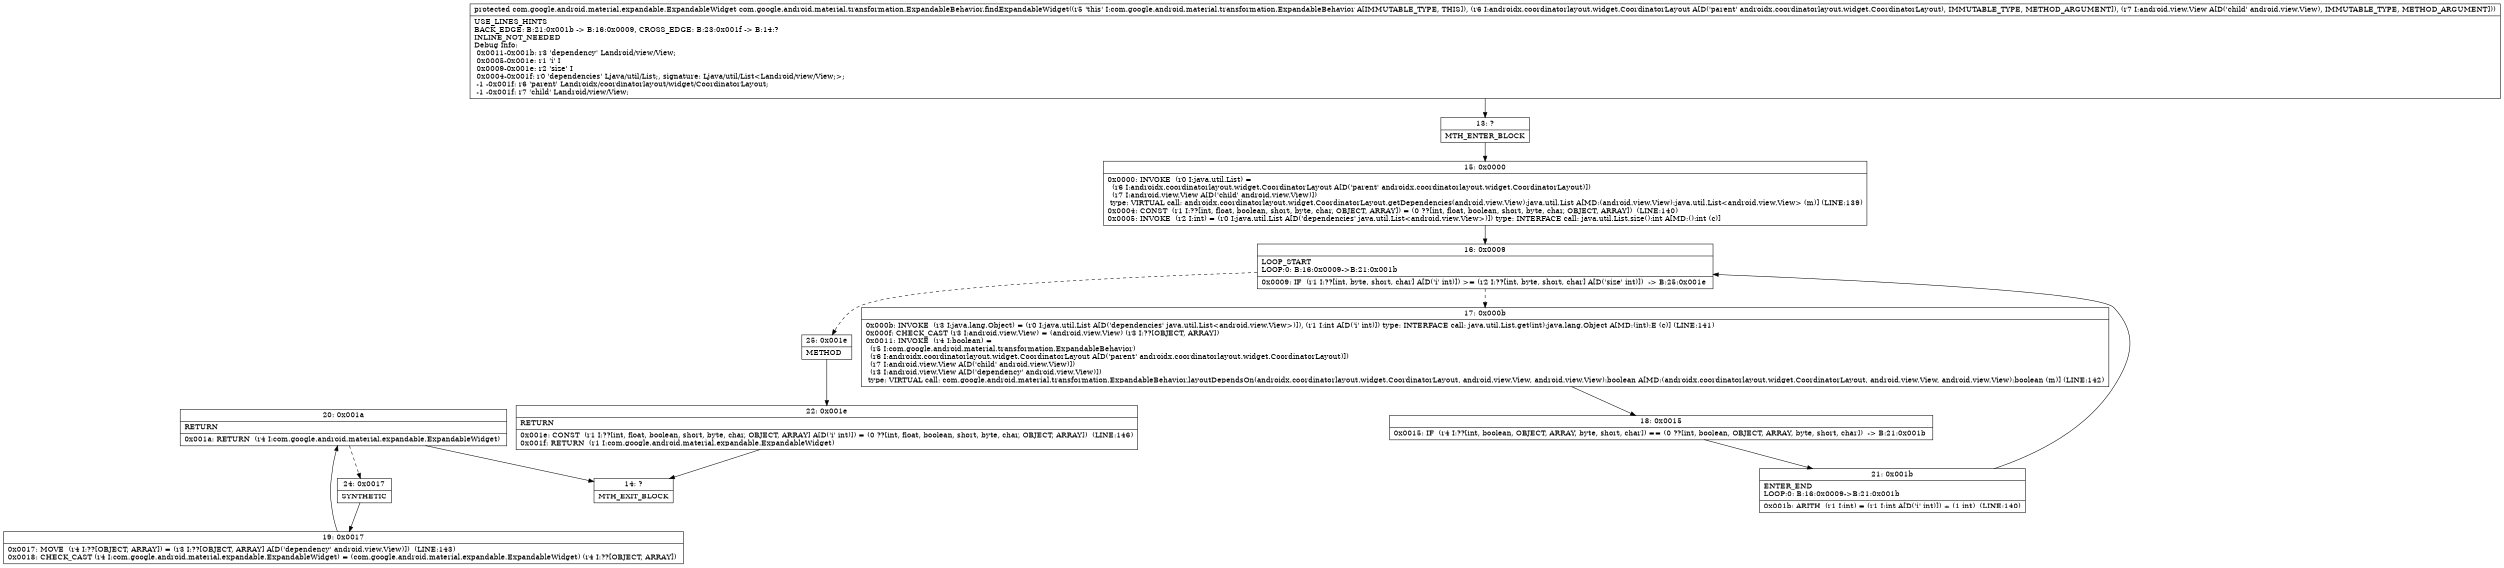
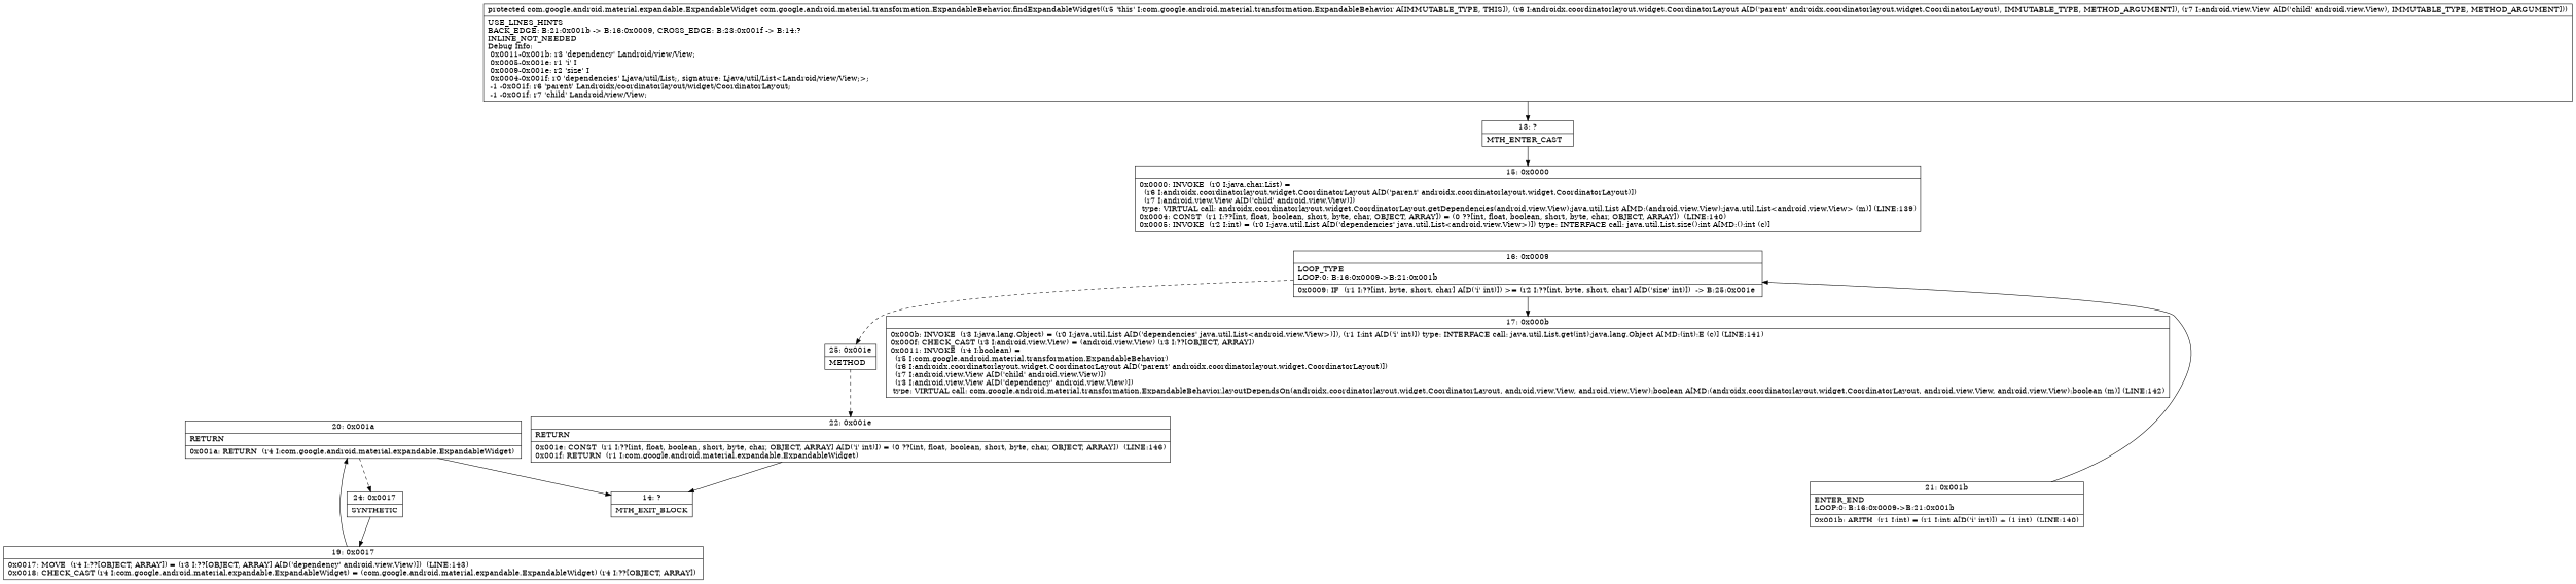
  digraph {
    node [shape=record]
-   n1 [label="{13\:\ ?|MTH_ENTER_BLOCK\l}"]
-   n2 [label="{15\:\ 0x0000|0x0000: INVOKE  (r0 I:java.util.List) = \l  (r6 I:androidx.coordinatorlayout.widget.CoordinatorLayout A[D('parent' androidx.coordinatorlayout.widget.CoordinatorLayout)])\l  (r7 I:android.view.View A[D('child' android.view.View)])\l type: VIRTUAL call: androidx.coordinatorlayout.widget.CoordinatorLayout.getDependencies(android.view.View):java.util.List A[MD:(android.view.View):java.util.List\<android.view.View\> (m)] (LINE:139)\l0x0004: CONST  (r1 I:??[int, float, boolean, short, byte, char, OBJECT, ARRAY]) = (0 ??[int, float, boolean, short, byte, char, OBJECT, ARRAY])  (LINE:140)\l0x0005: INVOKE  (r2 I:int) = (r0 I:java.util.List A[D('dependencies' java.util.List\<android.view.View\>)]) type: INTERFACE call: java.util.List.size():int A[MD:():int (c)]\l}"]
-   n3 [label="{16\:\ 0x0009|LOOP_START\lLOOP:0: B:16:0x0009\-\>B:21:0x001b\l|0x0009: IF  (r1 I:??[int, byte, short, char] A[D('i' int)]) \>= (r2 I:??[int, byte, short, char] A[D('size' int)])  \-\> B:25:0x001e \l}"]
+   n1 [label="{13\:\ ?|MTH_ENTER_CAST\l}"]
+   n2 [label="{15\:\ 0x0000|0x0000: INVOKE  (r0 I:java.char.List) = \l  (r6 I:androidx.coordinatorlayout.widget.CoordinatorLayout A[D('parent' androidx.coordinatorlayout.widget.CoordinatorLayout)])\l  (r7 I:android.view.View A[D('child' android.view.View)])\l type: VIRTUAL call: androidx.coordinatorlayout.widget.CoordinatorLayout.getDependencies(android.view.View):java.util.List A[MD:(android.view.View):java.util.List\<android.view.View\> (m)] (LINE:139)\l0x0004: CONST  (r1 I:??[int, float, boolean, short, byte, char, OBJECT, ARRAY]) = (0 ??[int, float, boolean, short, byte, char, OBJECT, ARRAY])  (LINE:140)\l0x0005: INVOKE  (r2 I:int) = (r0 I:java.util.List A[D('dependencies' java.util.List\<android.view.View\>)]) type: INTERFACE call: java.util.List.size():int A[MD:():int (c)]\l}"]
+   n3 [label="{16\:\ 0x0009|LOOP_TYPE\lLOOP:0: B:16:0x0009\-\>B:21:0x001b\l|0x0009: IF  (r1 I:??[int, byte, short, char] A[D('i' int)]) \>= (r2 I:??[int, byte, short, char] A[D('size' int)])  \-\> B:25:0x001e \l}"]
    n4 [label="{17\:\ 0x000b|0x000b: INVOKE  (r3 I:java.lang.Object) = (r0 I:java.util.List A[D('dependencies' java.util.List\<android.view.View\>)]), (r1 I:int A[D('i' int)]) type: INTERFACE call: java.util.List.get(int):java.lang.Object A[MD:(int):E (c)] (LINE:141)\l0x000f: CHECK_CAST (r3 I:android.view.View) = (android.view.View) (r3 I:??[OBJECT, ARRAY]) \l0x0011: INVOKE  (r4 I:boolean) = \l  (r5 I:com.google.android.material.transformation.ExpandableBehavior)\l  (r6 I:androidx.coordinatorlayout.widget.CoordinatorLayout A[D('parent' androidx.coordinatorlayout.widget.CoordinatorLayout)])\l  (r7 I:android.view.View A[D('child' android.view.View)])\l  (r3 I:android.view.View A[D('dependency' android.view.View)])\l type: VIRTUAL call: com.google.android.material.transformation.ExpandableBehavior.layoutDependsOn(androidx.coordinatorlayout.widget.CoordinatorLayout, android.view.View, android.view.View):boolean A[MD:(androidx.coordinatorlayout.widget.CoordinatorLayout, android.view.View, android.view.View):boolean (m)] (LINE:142)\l}"]
    n5 [label="{25\:\ 0x001e|METHOD\l}"]
-   n6 [label="{18\:\ 0x0015|0x0015: IF  (r4 I:??[int, boolean, OBJECT, ARRAY, byte, short, char]) == (0 ??[int, boolean, OBJECT, ARRAY, byte, short, char])  \-\> B:21:0x001b \l}"]
    n7 [label="{22\:\ 0x001e|RETURN\l|0x001e: CONST  (r1 I:??[int, float, boolean, short, byte, char, OBJECT, ARRAY] A[D('i' int)]) = (0 ??[int, float, boolean, short, byte, char, OBJECT, ARRAY])  (LINE:146)\l0x001f: RETURN  (r1 I:com.google.android.material.expandable.ExpandableWidget) \l}"]
    n8 [label="{21\:\ 0x001b|ENTER_END\lLOOP:0: B:16:0x0009\-\>B:21:0x001b\l|0x001b: ARITH  (r1 I:int) = (r1 I:int A[D('i' int)]) + (1 int)  (LINE:140)\l}"]
    n9 [label="{24\:\ 0x0017|SYNTHETIC\l}"]
    n10 [label="{19\:\ 0x0017|0x0017: MOVE  (r4 I:??[OBJECT, ARRAY]) = (r3 I:??[OBJECT, ARRAY] A[D('dependency' android.view.View)])  (LINE:143)\l0x0018: CHECK_CAST (r4 I:com.google.android.material.expandable.ExpandableWidget) = (com.google.android.material.expandable.ExpandableWidget) (r4 I:??[OBJECT, ARRAY]) \l}"]
    n11 [label="{20\:\ 0x001a|RETURN\l|0x001a: RETURN  (r4 I:com.google.android.material.expandable.ExpandableWidget) \l}"]
    n12 [label="{14\:\ ?|MTH_EXIT_BLOCK\l}"]
    n13 [label="{protected com.google.android.material.expandable.ExpandableWidget com.google.android.material.transformation.ExpandableBehavior.findExpandableWidget((r5 'this' I:com.google.android.material.transformation.ExpandableBehavior A[IMMUTABLE_TYPE, THIS]), (r6 I:androidx.coordinatorlayout.widget.CoordinatorLayout A[D('parent' androidx.coordinatorlayout.widget.CoordinatorLayout), IMMUTABLE_TYPE, METHOD_ARGUMENT]), (r7 I:android.view.View A[D('child' android.view.View), IMMUTABLE_TYPE, METHOD_ARGUMENT]))  | USE_LINES_HINTS\lBACK_EDGE: B:21:0x001b \-\> B:16:0x0009, CROSS_EDGE: B:23:0x001f \-\> B:14:?\lINLINE_NOT_NEEDED\lDebug Info:\l  0x0011\-0x001b: r3 'dependency' Landroid\/view\/View;\l  0x0005\-0x001e: r1 'i' I\l  0x0009\-0x001e: r2 'size' I\l  0x0004\-0x001f: r0 'dependencies' Ljava\/util\/List;, signature: Ljava\/util\/List\<Landroid\/view\/View;\>;\l  \-1 \-0x001f: r6 'parent' Landroidx\/coordinatorlayout\/widget\/CoordinatorLayout;\l  \-1 \-0x001f: r7 'child' Landroid\/view\/View;\l}"]
    n1 -> n2
-   n2 -> n3
-   n3 -> n4 [style=dashed]
+   n3 -> n4 [style=solid]
    n3 -> n5 [style=dashed]
-   n4 -> n6
-   n5 -> n7
-   n6 -> n8
+   n5 -> n7 [style=dashed]
    n7 -> n12
    n8 -> n3
    n9 -> n10
    n10 -> n11
    n11 -> n9 [style=dashed]
    n11 -> n12
    n13 -> n1
  }
